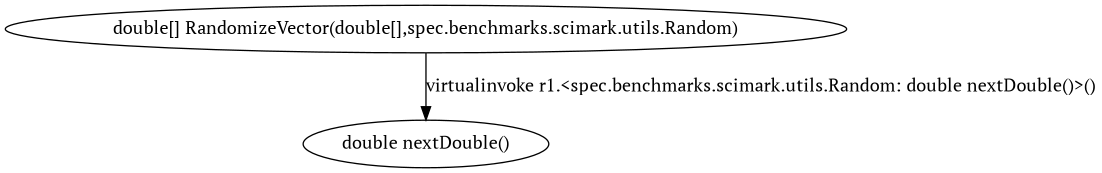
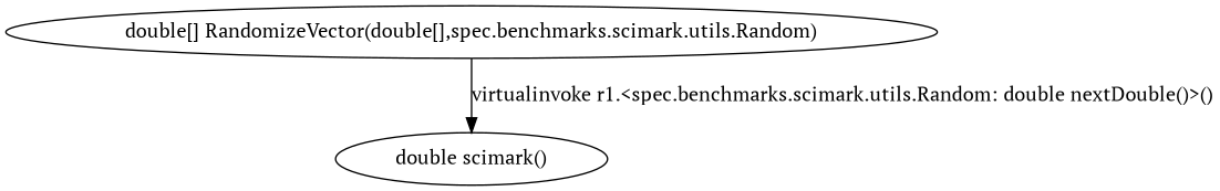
  digraph {
    fontname="PT Serif"
    node [fontname="PT Serif"]
-   n1 [label="double nextDouble()"]
+   n1 [label="double scimark()"]
    n2 [label="double[] RandomizeVector(double[],spec.benchmarks.scimark.utils.Random)"]
    n2 -> n1 [label="virtualinvoke r1.<spec.benchmarks.scimark.utils.Random: double nextDouble()>()" fontname="PT Serif"]
  }
